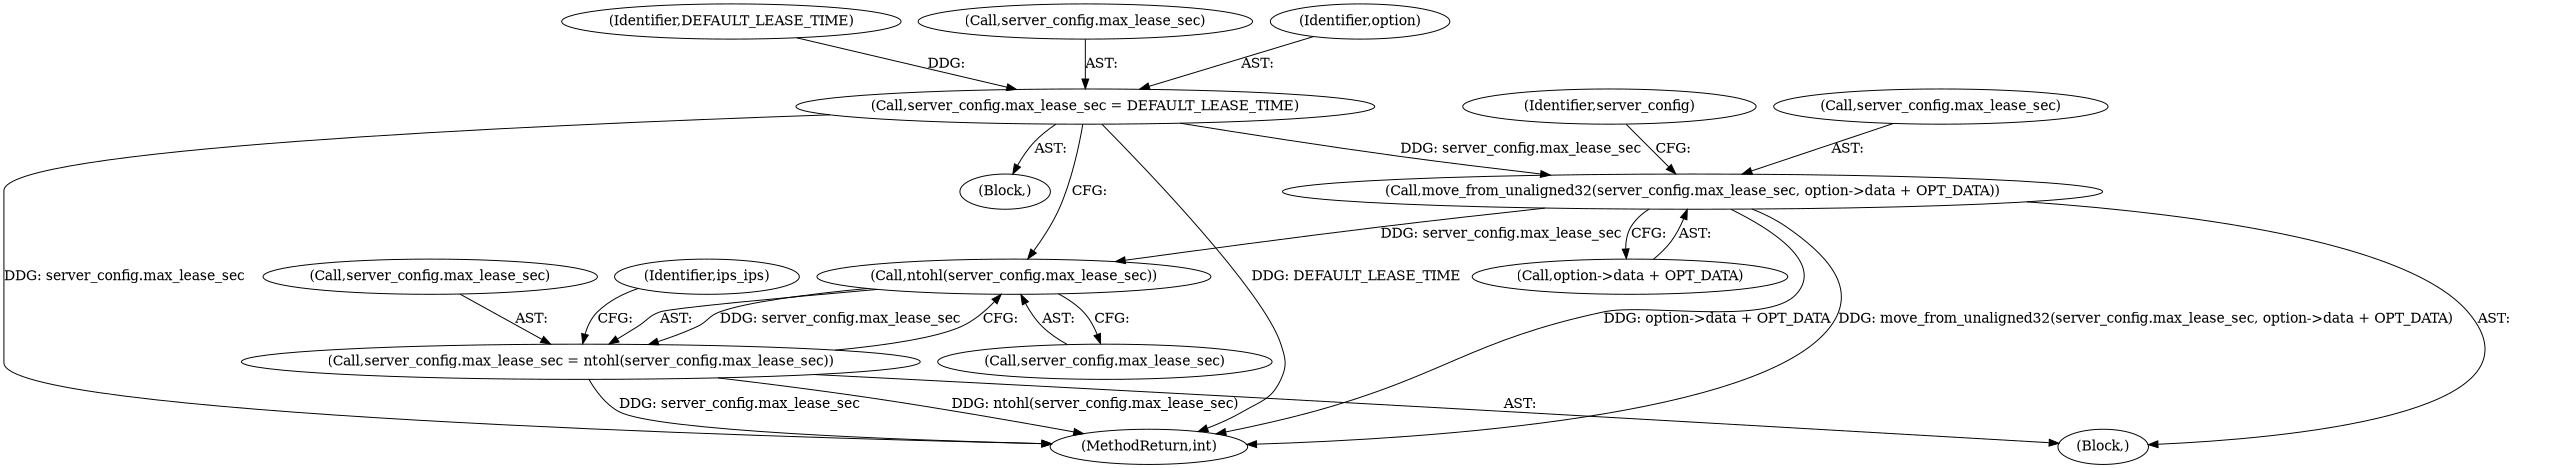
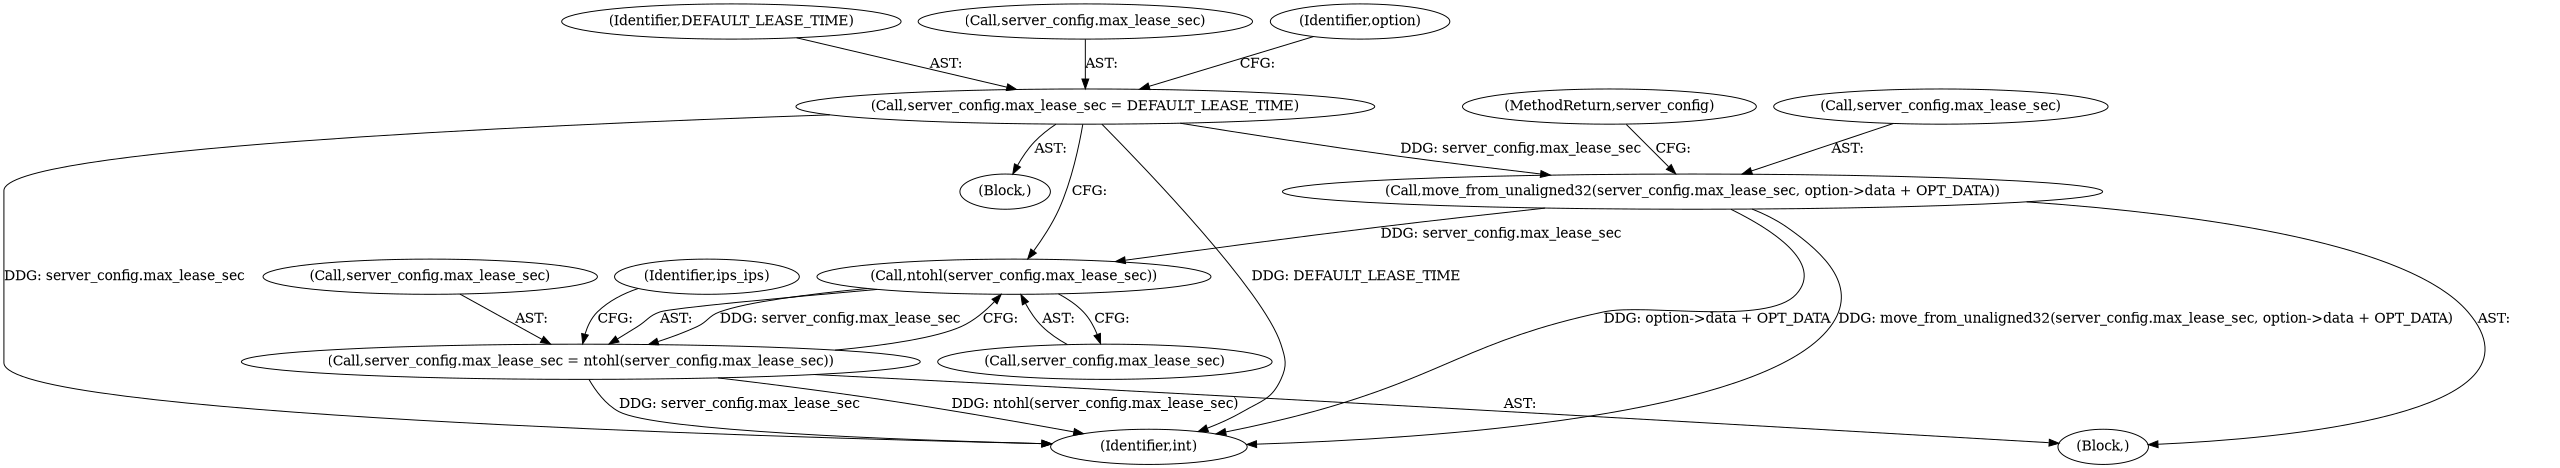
  digraph {
    n1 [label="(Call,move_from_unaligned32(server_config.max_lease_sec, option->data + OPT_DATA))"]
    n2 [label="(Call,ntohl(server_config.max_lease_sec))"]
    n3 [label="(Block,)"]
-   n4 [label="(MethodReturn,int)"]
-   n5 [label="(Call,option->data + OPT_DATA)"]
+   n4 [label="(Identifier,int)"]
    n6 [label="(Call,server_config.max_lease_sec = ntohl(server_config.max_lease_sec))"]
    n7 [label="(Call,server_config.max_lease_sec)"]
    n8 [label="(Call,server_config.max_lease_sec = DEFAULT_LEASE_TIME)"]
    n9 [label="(Block,)"]
    n10 [label="(Identifier,DEFAULT_LEASE_TIME)"]
    n11 [label="(Call,server_config.max_lease_sec)"]
    n12 [label="(Call,server_config.max_lease_sec)"]
    n13 [label="(Identifier,ips_ips)"]
    n14 [label="(Call,server_config.max_lease_sec)"]
    n15 [label="(Identifier,option)"]
-   n16 [label="(Identifier,server_config)"]
+   n16 [label="(MethodReturn,server_config)"]
    n1 -> n2 [label="DDG: server_config.max_lease_sec"]
    n1 -> n3 [label="AST: "]
    n1 -> n4 [label="DDG: option->data + OPT_DATA"]
    n1 -> n4 [label="DDG: move_from_unaligned32(server_config.max_lease_sec, option->data + OPT_DATA)"]
-   n1 -> n5 [label="CFG: "]
    n2 -> n6 [label="AST: "]
    n2 -> n6 [label="DDG: server_config.max_lease_sec"]
    n2 -> n7 [label="CFG: "]
-   n5 -> n1 [label="AST: "]
    n6 -> n2 [label="CFG: "]
    n6 -> n3 [label="AST: "]
    n6 -> n4 [label="DDG: ntohl(server_config.max_lease_sec)"]
    n6 -> n4 [label="DDG: server_config.max_lease_sec"]
    n7 -> n2 [label="AST: "]
    n8 -> n1 [label="DDG: server_config.max_lease_sec"]
    n8 -> n2 [label="CFG: "]
    n8 -> n4 [label="DDG: server_config.max_lease_sec"]
    n8 -> n4 [label="DDG: DEFAULT_LEASE_TIME"]
    n8 -> n9 [label="AST: "]
-   n10 -> n8 [label="DDG: "]
+   n10 -> n8 [label="AST: "]
    n11 -> n1 [label="AST: "]
    n12 -> n6 [label="AST: "]
    n13 -> n6 [label="CFG: "]
    n14 -> n8 [label="AST: "]
-   n15 -> n8 [label="AST: "]
+   n15 -> n8 [label="CFG: "]
    n16 -> n1 [label="CFG: "]
  }
